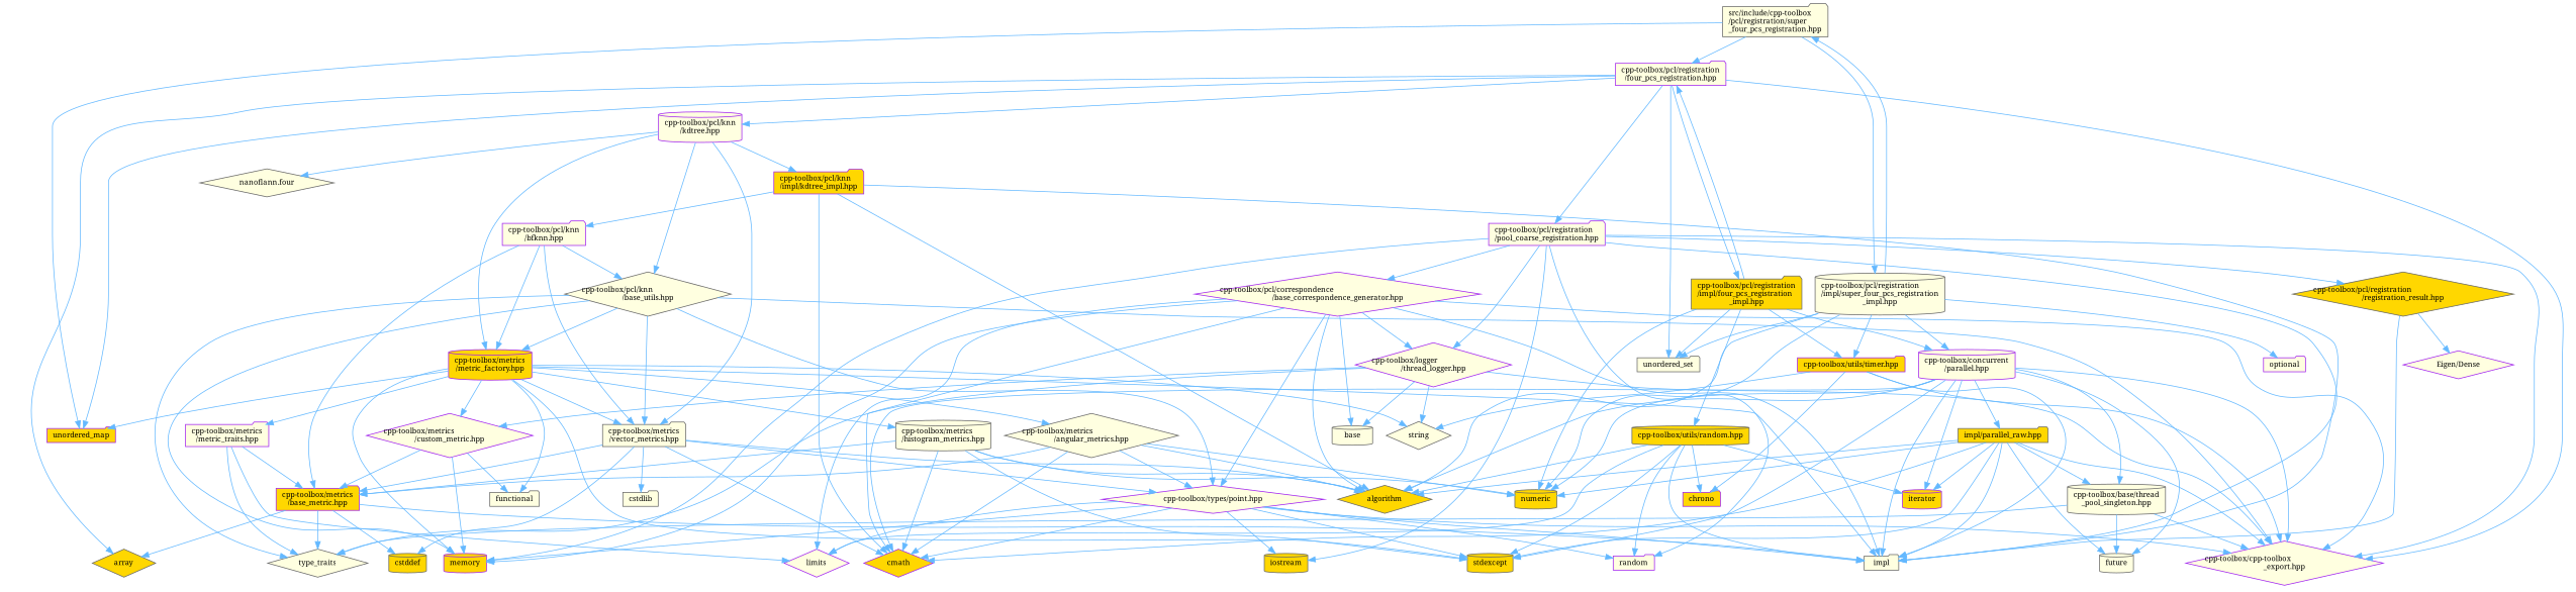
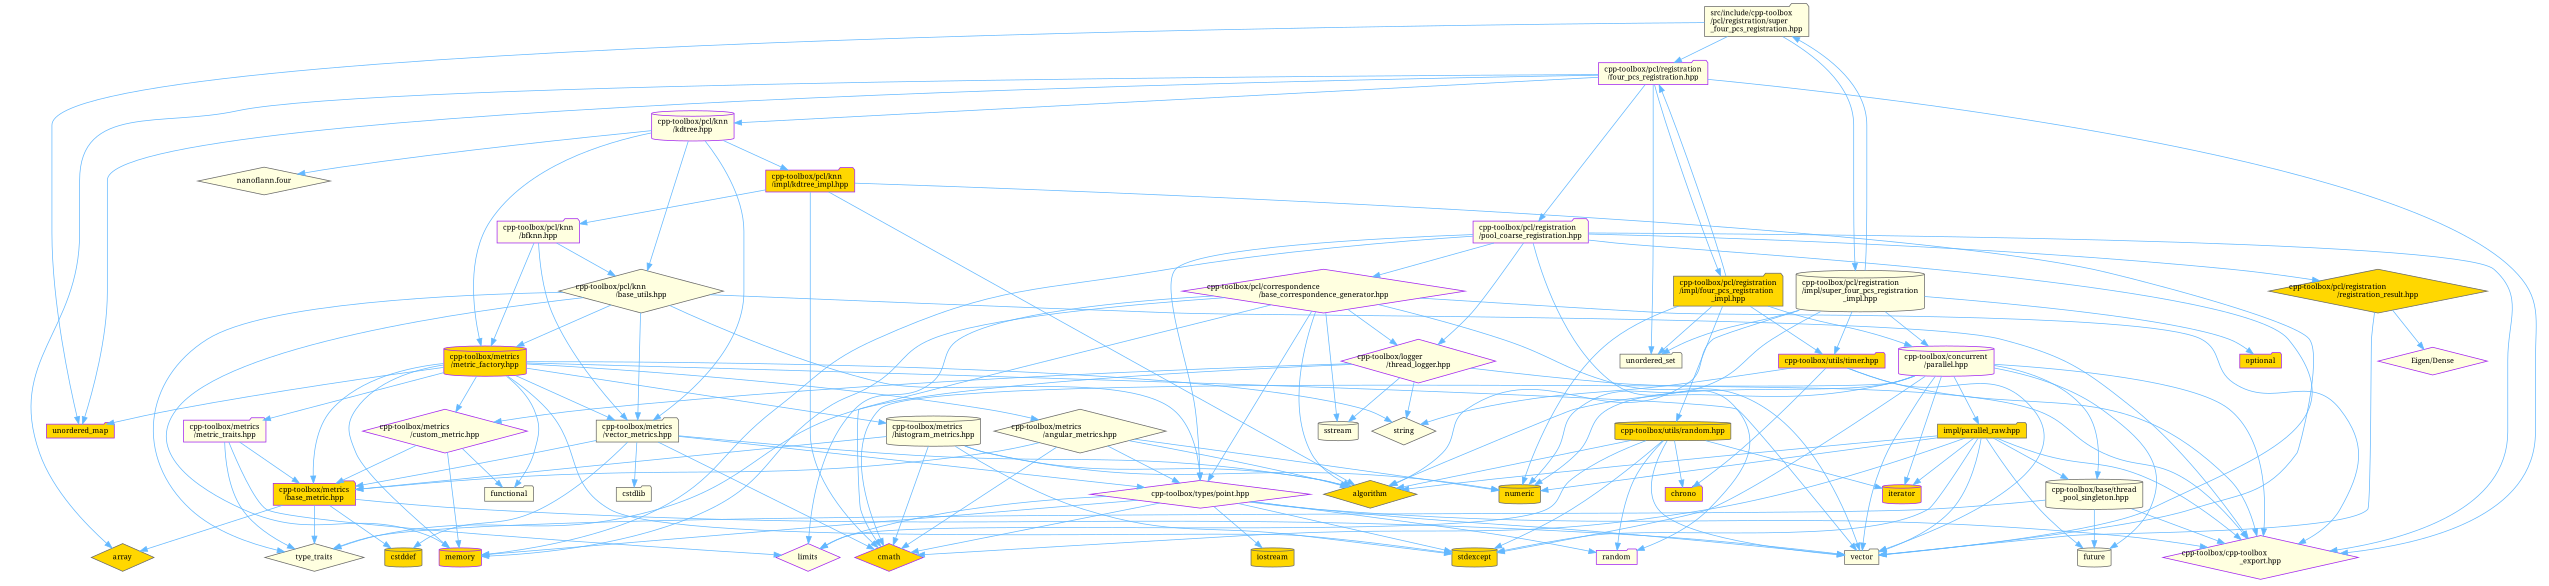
  digraph {
    fontname="Noto Serif"
    node [color=gray40 fillcolor=lightyellow fontname="Noto Serif" fontsize=10 shape=folder style=filled]
    edge [color=steelblue1 fontname="Noto Serif" fontsize=10 labelfontname=Helvetica labelfontsize=10 style=solid]
    n1 [fontcolor=black height=0.2 label="src/include/cpp-toolbox\l/pcl/registration/super\l_four_pcs_registration.hpp" width=0.4]
    n2 [color=purple fillcolor=gold height=0.2 label=unordered_map width=0.4]
    n3 [color=purple height=0.2 label="cpp-toolbox/pcl/registration\l/four_pcs_registration.hpp" width=0.4]
    n4 [height=0.2 label="cpp-toolbox/pcl/registration\l/impl/super_four_pcs_registration\l_impl.hpp" shape=cylinder width=0.4]
    n5 [fillcolor=gold height=0.2 label=array shape=diamond width=0.4]
    n6 [height=0.2 label=unordered_set width=0.4]
    n7 [color=purple height=0.2 label="cpp-toolbox/cpp-toolbox\l_export.hpp" shape=diamond width=0.4]
    n8 [color=purple height=0.2 label="cpp-toolbox/pcl/knn\l/kdtree.hpp" shape=cylinder width=0.4]
    n9 [color=purple height=0.2 label="cpp-toolbox/pcl/registration\l/pool_coarse_registration.hpp" width=0.4]
    n10 [fillcolor=gold height=0.2 label="cpp-toolbox/pcl/registration\l/impl/four_pcs_registration\l_impl.hpp" width=0.4]
    n11 [fillcolor=gold height=0.2 label=algorithm shape=diamond width=0.4]
    n12 [fillcolor=gold height=0.2 label=numeric shape=cylinder width=0.4]
    n13 [color=purple height=0.2 label="cpp-toolbox/concurrent\l/parallel.hpp" shape=cylinder width=0.4]
    n14 [color=purple fillcolor=gold height=0.2 label="cpp-toolbox/utils/timer.hpp" width=0.4]
-   n15 [color=purple height=0.2 label=optional width=0.4]
+   n15 [color=purple fillcolor=gold height=0.2 label=optional width=0.4]
    n16 [height=0.2 label="cpp-toolbox/pcl/knn\l/base_utils.hpp" shape=diamond width=0.4]
    n17 [height=0.2 label="cpp-toolbox/metrics\l/vector_metrics.hpp" width=0.4]
    n18 [color=purple fillcolor=gold height=0.2 label="cpp-toolbox/metrics\l/metric_factory.hpp" shape=cylinder width=0.4]
    n19 [height=0.2 label="nanoflann.four" shape=diamond width=0.4]
    n20 [color=purple fillcolor=gold height=0.2 label="cpp-toolbox/pcl/knn\l/impl/kdtree_impl.hpp" width=0.4]
    n21 [color=purple fillcolor=gold height=0.2 label=memory shape=cylinder width=0.4]
    n22 [color=purple height=0.2 label="cpp-toolbox/types/point.hpp" shape=diamond width=0.4]
    n23 [color=purple height=0.2 label=random width=0.4]
-   n24 [height=0.2 label=impl width=0.4]
+   n24 [height=0.2 label=vector width=0.4]
    n25 [color=purple height=0.2 label="cpp-toolbox/pcl/correspondence\l/base_correspondence_generator.hpp" shape=diamond width=0.4]
    n26 [color=purple height=0.2 label="cpp-toolbox/logger\l/thread_logger.hpp" shape=diamond width=0.4]
    n27 [fillcolor=gold height=0.2 label="cpp-toolbox/pcl/registration\l/registration_result.hpp" shape=diamond width=0.4]
    n28 [fillcolor=gold height=0.2 label="cpp-toolbox/utils/random.hpp" shape=cylinder width=0.4]
    n29 [height=0.2 label=type_traits shape=diamond width=0.4]
    n30 [color=purple fillcolor=gold height=0.2 label=cmath shape=diamond width=0.4]
    n31 [fillcolor=gold height=0.2 label=cstddef shape=cylinder width=0.4]
    n32 [height=0.2 label=cstdlib width=0.4]
    n33 [color=purple fillcolor=gold height=0.2 label="cpp-toolbox/metrics\l/base_metric.hpp" width=0.4]
    n34 [fillcolor=gold height=0.2 label=stdexcept shape=cylinder width=0.4]
    n35 [height=0.2 label=string shape=diamond width=0.4]
    n36 [height=0.2 label=functional width=0.4]
    n37 [color=purple height=0.2 label="cpp-toolbox/metrics\l/metric_traits.hpp" width=0.4]
    n38 [height=0.2 label="cpp-toolbox/metrics\l/histogram_metrics.hpp" shape=cylinder width=0.4]
    n39 [height=0.2 label="cpp-toolbox/metrics\l/angular_metrics.hpp" shape=diamond width=0.4]
    n40 [color=purple height=0.2 label="cpp-toolbox/metrics\l/custom_metric.hpp" shape=diamond width=0.4]
    n41 [color=purple height=0.2 label="cpp-toolbox/pcl/knn\l/bfknn.hpp" width=0.4]
    n42 [fillcolor=gold height=0.2 label=iostream shape=cylinder width=0.4]
    n43 [color=purple height=0.2 label=limits shape=diamond width=0.4]
-   n44 [height=0.2 label=base shape=cylinder width=0.4]
+   n44 [height=0.2 label=sstream shape=cylinder width=0.4]
    n45 [color=purple height=0.2 label="Eigen/Dense" shape=diamond width=0.4]
    n46 [height=0.2 label=future shape=cylinder width=0.4]
    n47 [color=purple fillcolor=gold height=0.2 label=iterator shape=cylinder width=0.4]
    n48 [height=0.2 label="cpp-toolbox/base/thread\l_pool_singleton.hpp" shape=cylinder width=0.4]
    n49 [fillcolor=gold height=0.2 label="impl/parallel_raw.hpp" width=0.4]
    n50 [color=purple fillcolor=gold height=0.2 label=chrono width=0.4]
    n1 -> n2
    n1 -> n3
    n1 -> n4
    n3 -> n2
    n3 -> n5
    n3 -> n6
    n3 -> n7
    n3 -> n8
    n3 -> n9
    n3 -> n10
    n4 -> n1
    n4 -> n6
    n4 -> n11
    n4 -> n12
    n4 -> n13
    n4 -> n14
    n4 -> n15
    n8 -> n16
    n8 -> n17
    n8 -> n18
    n8 -> n19
    n8 -> n20
    n9 -> n7
    n9 -> n21
-   n9 -> n42
+   n9 -> n22
    n9 -> n23
    n9 -> n24
    n9 -> n25
    n9 -> n26
    n9 -> n27
    n10 -> n3
    n10 -> n6
    n10 -> n12
    n10 -> n13
    n10 -> n14
    n10 -> n28
    n13 -> n7
    n13 -> n11
    n13 -> n12
    n13 -> n24
    n13 -> n30
    n13 -> n34
    n13 -> n46
    n13 -> n47
    n13 -> n48
    n13 -> n49
    n14 -> n7
    n14 -> n24
    n14 -> n35
    n14 -> n50
    n16 -> n7
    n16 -> n17
    n16 -> n18
    n16 -> n21
    n16 -> n22
    n16 -> n29
    n17 -> n11
    n17 -> n22
    n17 -> n30
    n17 -> n31
    n17 -> n32
    n17 -> n33
    n18 -> n2
    n18 -> n17
    n18 -> n21
    n18 -> n24
-   n41 -> n33
+   n18 -> n33
    n18 -> n34
    n18 -> n35
    n18 -> n36
    n18 -> n37
    n18 -> n38
    n18 -> n39
    n18 -> n40
    n20 -> n11
    n20 -> n24
    n20 -> n30
    n20 -> n41
    n22 -> n7
    n22 -> n21
    n22 -> n23
    n22 -> n24
    n22 -> n30
    n22 -> n34
    n22 -> n42
    n22 -> n43
    n25 -> n7
    n25 -> n11
    n25 -> n21
    n25 -> n22
    n25 -> n24
    n25 -> n26
    n25 -> n30
    n25 -> n43
    n25 -> n44
    n26 -> n7
    n26 -> n29
    n26 -> n35
    n26 -> n40
    n26 -> n44
    n27 -> n24
    n27 -> n45
    n28 -> n11
    n28 -> n23
    n28 -> n24
    n28 -> n34
    n28 -> n43
    n28 -> n47
    n28 -> n50
    n33 -> n5
    n33 -> n24
    n33 -> n29
    n33 -> n31
    n37 -> n29
    n37 -> n33
    n37 -> n43
    n38 -> n11
    n38 -> n12
    n38 -> n30
    n38 -> n33
    n38 -> n34
    n39 -> n11
    n39 -> n12
    n39 -> n22
    n39 -> n30
    n39 -> n33
    n40 -> n21
    n40 -> n33
    n40 -> n36
    n41 -> n16
    n41 -> n17
    n41 -> n18
    n48 -> n7
    n48 -> n29
    n48 -> n46
    n49 -> n7
    n49 -> n11
    n49 -> n12
    n49 -> n24
    n49 -> n30
    n49 -> n34
    n49 -> n46
    n49 -> n47
    n49 -> n48
  }
